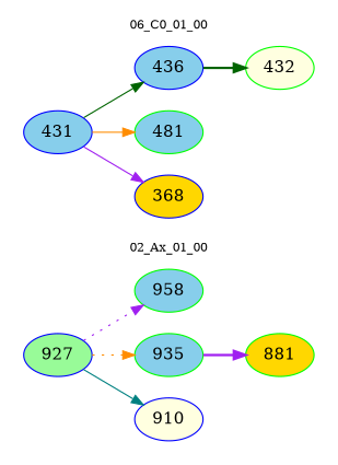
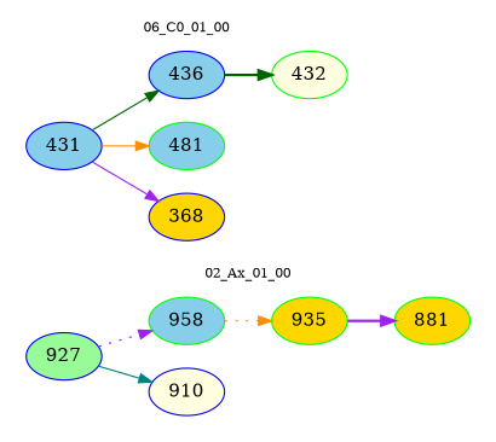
  digraph {
    rankdir=LR
    node [color=blue fillcolor=skyblue style=filled]
    edge [color=purple style=solid]
    n1 [fillcolor=palegreen label=927]
    n2 [fillcolor=lightyellow label=910]
-   n3 [color=green label=935]
+   n3 [color=green fillcolor=gold label=935]
    n4 [color=green label=958]
    n5 [color=green fillcolor=gold label=881]
    n6 [label=431]
    n7 [fillcolor=gold label=368]
    n8 [color=green label=481]
    n9 [label=436]
    n10 [color=green fillcolor=lightyellow label=432]
    subgraph cluster_1 {
      color=white
      fontsize=10
      label="02_Ax_01_00"
      n1
      n2
      n3
      n4
      n5
    }
    subgraph cluster_2 {
      color=white
      fontsize=10
      label="06_C0_01_00"
      n6
      n7
      n8
      n9
      n10
    }
    n1 -> n2 [color=teal]
-   n1 -> n3 [color=darkorange style=dotted]
+   n4 -> n3 [color=darkorange style=dotted]
    n1 -> n4 [style=dotted]
    n3 -> n5 [style=bold]
    n6 -> n7
    n6 -> n8 [color=darkorange]
    n6 -> n9 [color=darkgreen]
    n9 -> n10 [color=darkgreen style=bold]
  }
